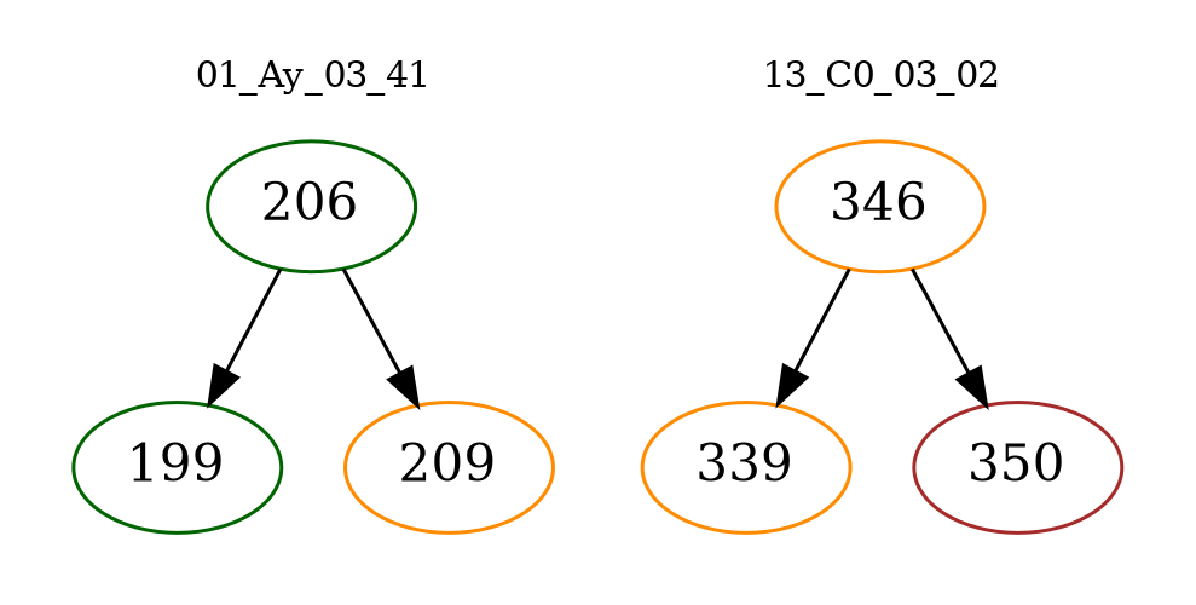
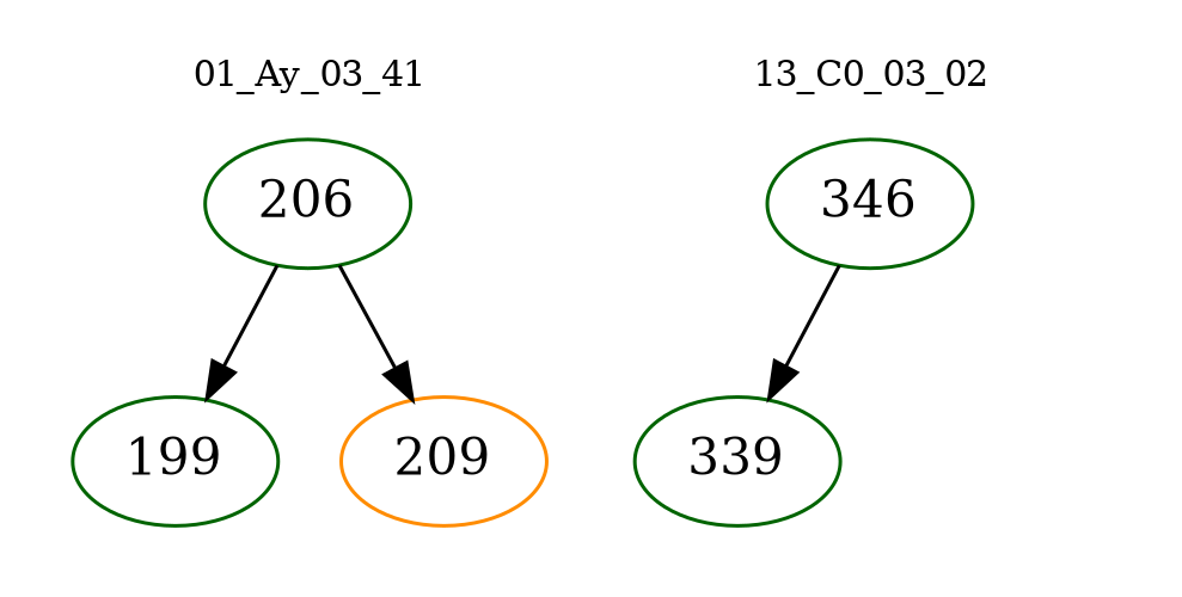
  digraph {
    node [color=darkgreen]
    edge [color=black]
    n1 [label=206]
    n2 [label=199]
    n3 [color=darkorange label=209]
-   n4 [color=darkorange label=346]
-   n5 [color=darkorange label=339]
-   n6 [color=brown label=350]
+   n4 [label=346]
+   n5 [label=339]
    subgraph cluster_1 {
      color=white
      fontsize=10
      label="01_Ay_03_41"
      n1
      n2
      n3
    }
    subgraph cluster_2 {
      color=white
      fontsize=10
      label="13_C0_03_02"
      n4
      n5
-     n6
    }
    n1 -> n2
    n1 -> n3
    n4 -> n5
-   n4 -> n6
  }
